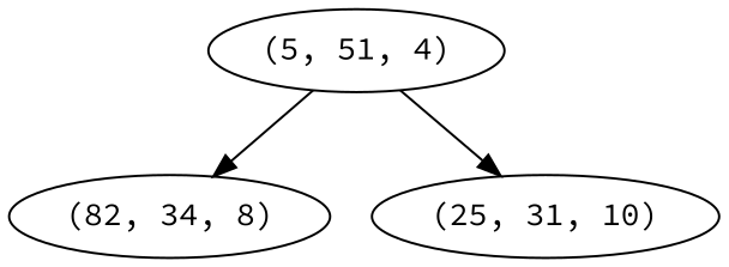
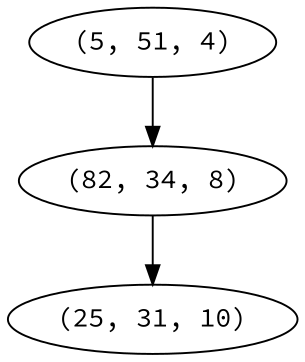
  digraph {
    fontname="Source Code Pro"
    node [fontname="Source Code Pro"]
    edge [fontname="Source Code Pro"]
    n1 [label="(82, 34, 8)"]
    "(5, 51, 4)"
    "(25, 31, 10)"
-   "(5, 51, 4)" -> "(25, 31, 10)"
+   n1 -> "(25, 31, 10)"
    "(5, 51, 4)" -> n1
  }
